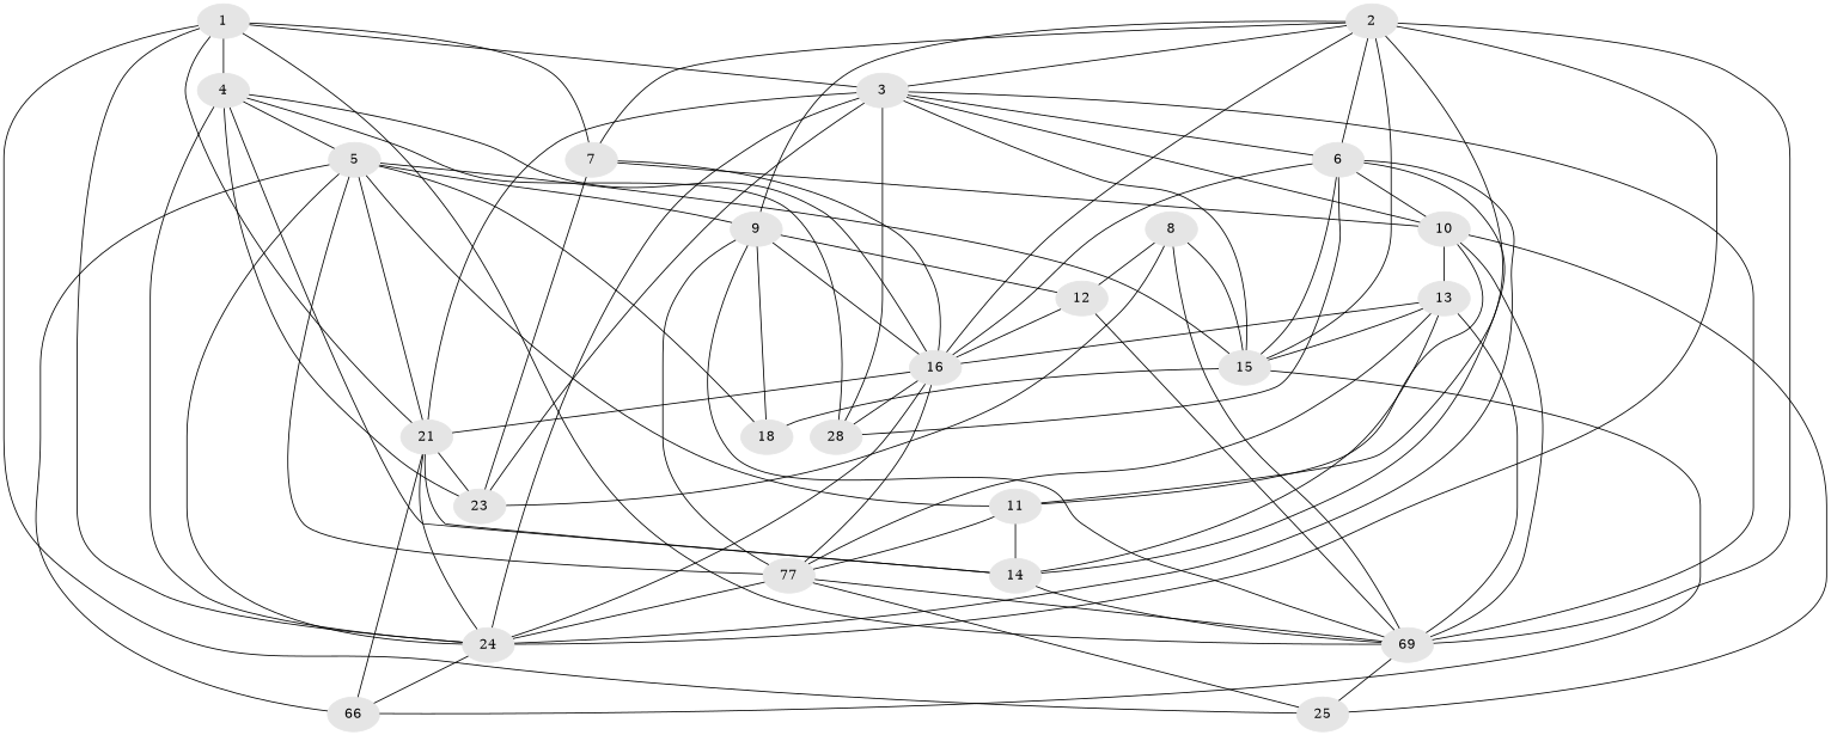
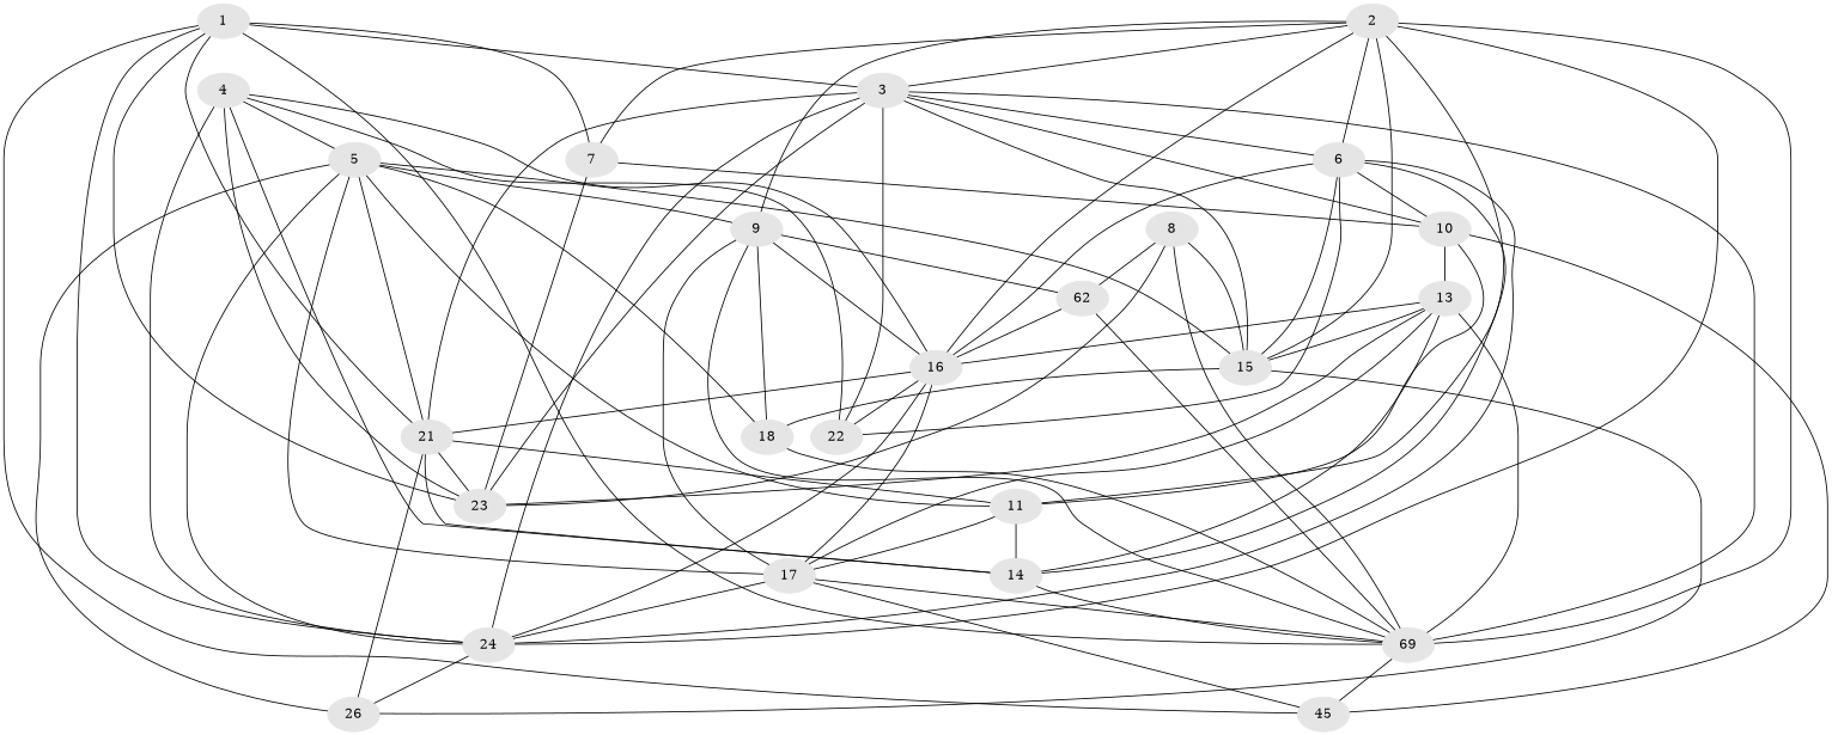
  graph {
    node [color=gray90 style=filled]
    edge [weight=1.0]
    1
    3
    4
    7
    n5 [label=69]
    21
    24
-   25
+   25 [label=45]
    6
    15
    10
-   22 [label=28]
+   22
    23
    16
    5
    14
-   26 [label=66]
+   26
    2
    9
    11
-   17 [label=77]
+   17
    18
-   12
+   12 [label=62]
    13
    8
    1 -- 3
-   1 -- 4
+   1 -- 23
    1 -- 7 [weight=2.0]
    1 -- n5
    1 -- 21
    1 -- 24
    1 -- 25
    3 -- n5
    3 -- 21
    3 -- 24 [weight=2.0]
    3 -- 6
    3 -- 15
    3 -- 10
    3 -- 22
    3 -- 23
    4 -- 24 [weight=2.0]
    4 -- 22
    4 -- 23 [weight=3.0]
    4 -- 16
    4 -- 5
    4 -- 14
    7 -- 10 [weight=2.0]
    7 -- 23
-   7 -- 16
    n5 -- 25
-   21 -- 24
+   21 -- 11
    21 -- 23
    21 -- 26 [weight=3.0]
    24 -- 26
    6 -- 24
    6 -- 15
    6 -- 10 [weight=3.0]
    6 -- 22
    6 -- 16
    6 -- 14
    15 -- 26
    15 -- 18
    10 -- 25
    10 -- 11
    10 -- 13 [weight=2.0]
    16 -- 21 [weight=2.0]
    16 -- 24
    16 -- 22
    16 -- 17
    5 -- 21
    5 -- 24
    5 -- 15
    5 -- 26
    5 -- 9
    5 -- 11
    5 -- 17 [weight=2.0]
    5 -- 18
    14 -- n5
    14 -- 21 [weight=2.0]
    2 -- 3
    2 -- 7
    2 -- n5
    2 -- 24
    2 -- 6
    2 -- 15 [weight=2.0]
    2 -- 16
    2 -- 9
    2 -- 11
    9 -- n5
    9 -- 16
    9 -- 17 [weight=2.0]
    9 -- 18
    9 -- 12
    11 -- 14 [weight=2.0]
    11 -- 17
    17 -- n5
    17 -- 24
    17 -- 25
-   10 -- n5
+   18 -- n5
    12 -- n5
    12 -- 16
    13 -- n5
    13 -- 15
+   13 -- 23
    13 -- 16
    13 -- 14
    13 -- 17
    8 -- n5 [weight=2.0]
    8 -- 15 [weight=2.0]
    8 -- 23
    8 -- 12
  }
